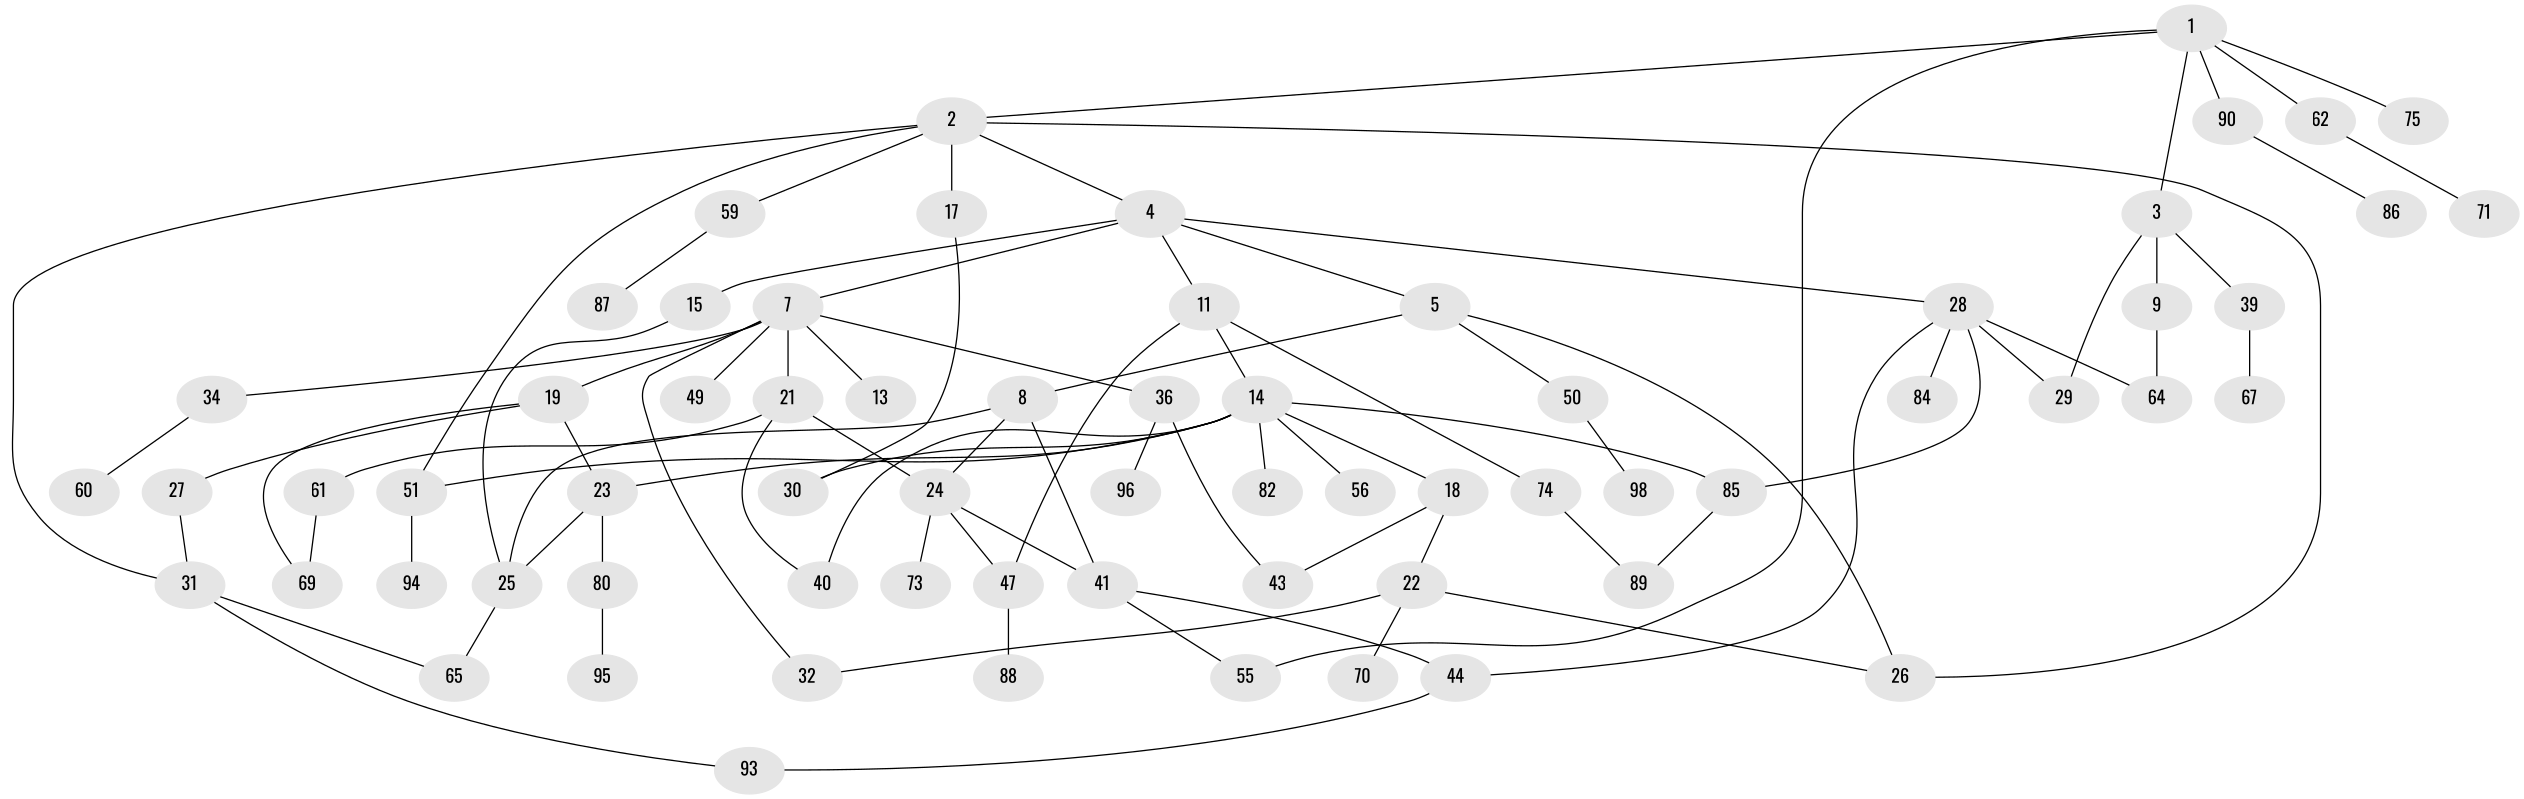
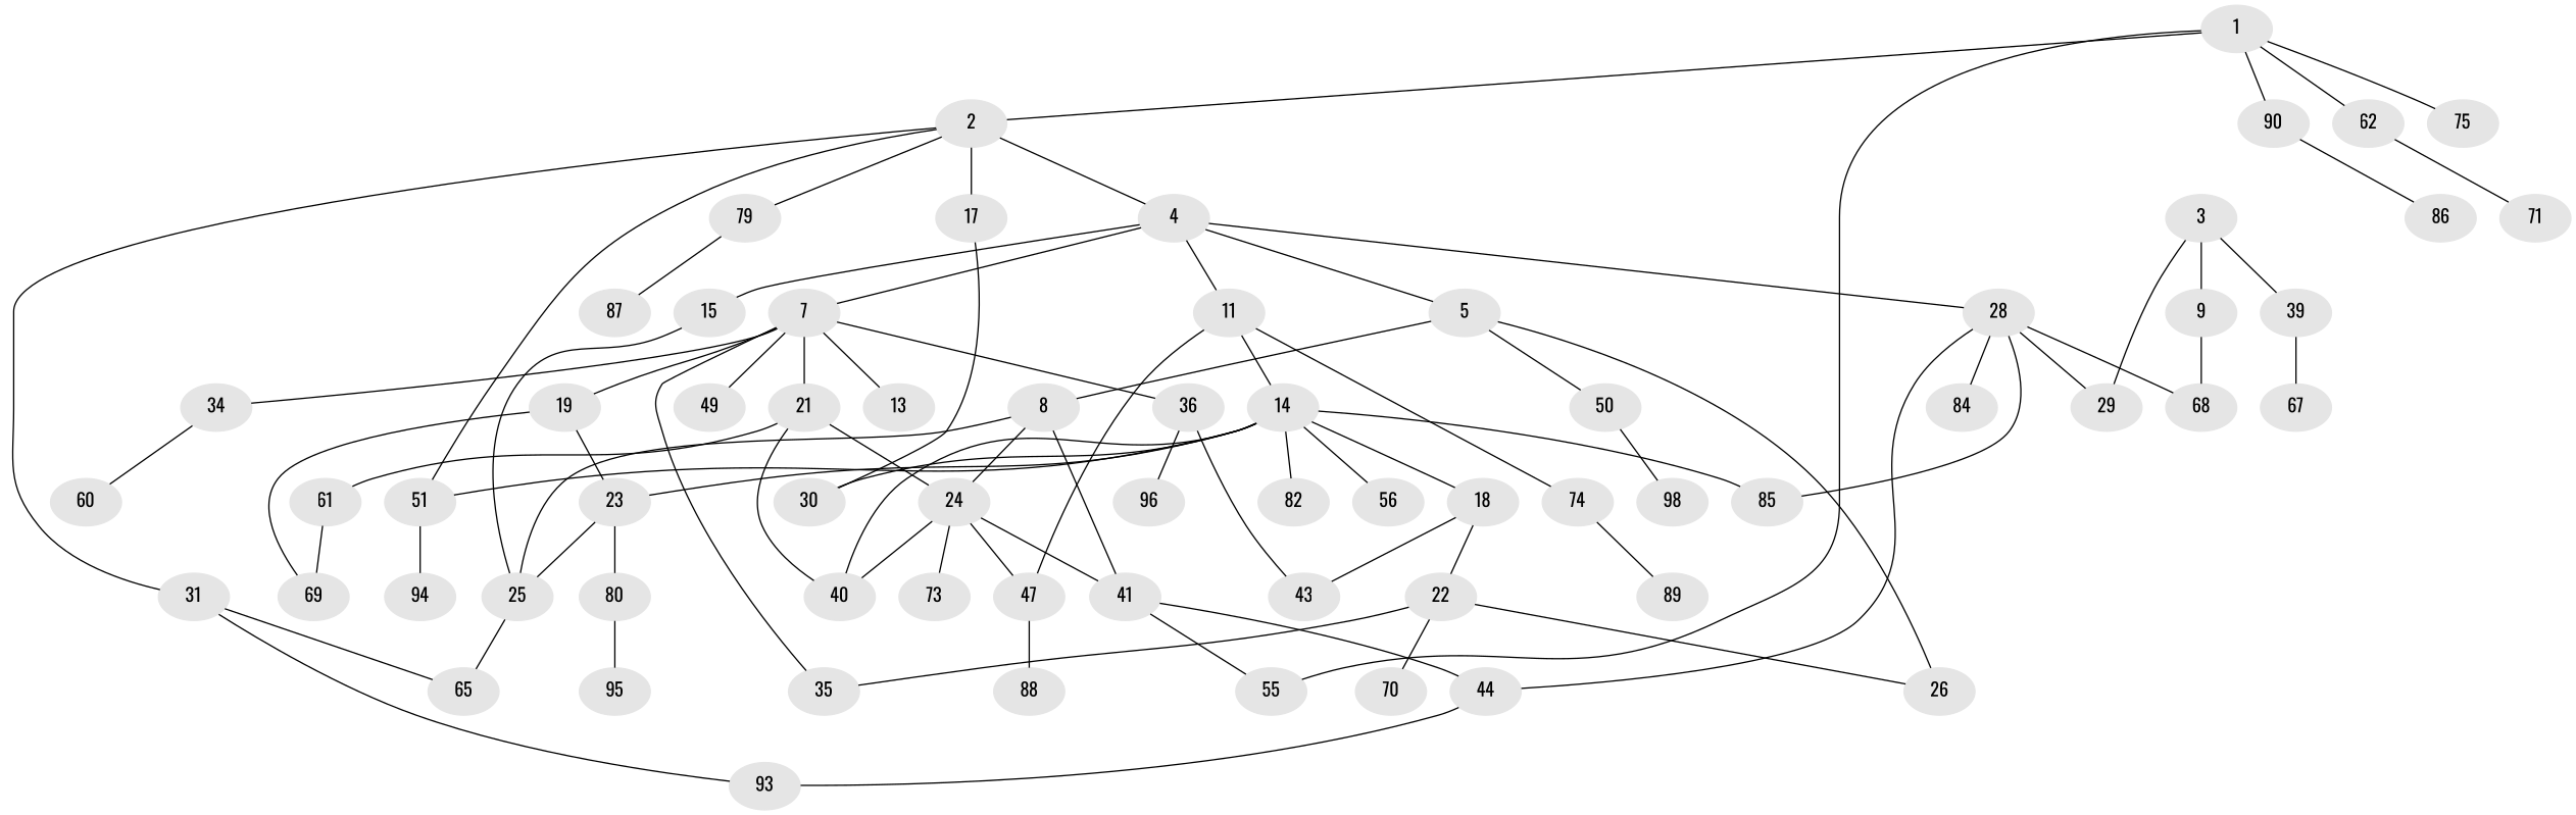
  graph {
    fontname=Oswald
    node [color=gray90 fontname=Oswald style=filled]
    edge [fontname=Oswald]
    1 [super="+10"]
    2 [super="+52"]
    3 [super="+6"]
    n4 [label=90 super="+78"]
    55 [super="+58"]
    62
    75
    4 [super="+66"]
    17 [super="+42"]
    26 [super="+57"]
    31 [super="+45"]
    51 [super="+92"]
-   79 [label=59]
+   79
    9 [super="+33"]
    29
    39
    86
    71
    5 [super="+16"]
    7 [super="+12"]
    11 [super="+38"]
    15
    28 [super="+77"]
    30 [super="+48"]
    65
    93
    94
    87
-   64
+   64 [label=68]
    67
    8
    50 [super="+72"]
    13
    19 [super="+83"]
    21 [super="+53"]
    34
-   35 [label=32]
+   35
    36 [super="+99"]
    49
    14 [super="+37"]
    47 [super="+54"]
    74
    25 [super="+76"]
    85 [super="+100"]
    44 [super="+68"]
    84
    24 [super="+32"]
    41 [super="+81"]
    98
    23 [super="+46"]
-   27
    69
    40
    61
    60
    43 [super="+91"]
    96
    73
    18
    56
    82
    88
    89 [super="+97"]
    22 [super="+59"]
    80 [super="+90"]
    70
    95
    1 -- 2
-   1 -- 3
    1 -- n4
    1 -- 55
    1 -- 62
    1 -- 75
    2 -- 4
    2 -- 17
-   2 -- 26
    2 -- 31
    2 -- 51
    2 -- 79
    3 -- 9
    3 -- 29
    3 -- 39
    n4 -- 86
    62 -- 71
    4 -- 5
    4 -- 7
    4 -- 11
    4 -- 15
    4 -- 28
    17 -- 30
    31 -- 65
    31 -- 93
    51 -- 94 [weight=2]
    79 -- 87
    9 -- 64
    39 -- 67
    5 -- 26
    5 -- 8
    5 -- 50
    7 -- 13
    7 -- 19
    7 -- 21
    7 -- 34
    7 -- 35
    7 -- 36
    7 -- 49
    11 -- 14
    11 -- 47
    11 -- 74
    15 -- 25
    28 -- 29
    28 -- 64
    28 -- 85
    28 -- 44
    28 -- 84
    8 -- 25
    8 -- 24
    8 -- 41
    50 -- 98
    19 -- 23
-   19 -- 27
    19 -- 69
    21 -- 24
    21 -- 40
    21 -- 61
    34 -- 60
    36 -- 43
    36 -- 96
    14 -- 51
    14 -- 30
    14 -- 85
    14 -- 23
    14 -- 40
    14 -- 18
    14 -- 56
    14 -- 82
    47 -- 88
    74 -- 89
    25 -- 65
-   85 -- 89
    44 -- 93
    24 -- 47
    24 -- 41
+   24 -- 40
    24 -- 73
    41 -- 55
    41 -- 44
    23 -- 25
    23 -- 80
-   27 -- 31
    61 -- 69
    18 -- 43
    18 -- 22
    22 -- 26
    22 -- 35
    22 -- 70
    80 -- 95
  }
